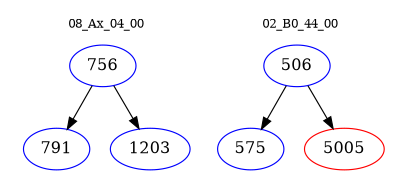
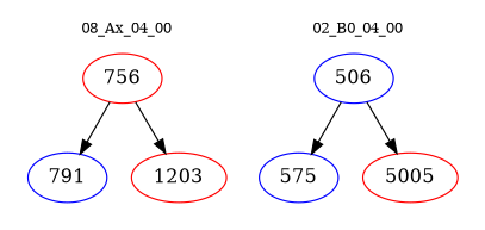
  digraph {
    node [color=blue]
    edge [color=black]
-   n1 [label=756]
+   n1 [color=red label=756]
    n2 [label=791]
-   n3 [label=1203]
+   n3 [color=red label=1203]
    n4 [label=506]
    n5 [label=575]
    n6 [color=red label=5005]
    subgraph cluster_1 {
      color=white
      fontsize=10
      label="08_Ax_04_00"
      n1
      n2
      n3
    }
    subgraph cluster_2 {
      color=white
      fontsize=10
-     label="02_B0_44_00"
+     label="02_B0_04_00"
      n4
      n5
      n6
    }
    n1 -> n2
    n1 -> n3
    n4 -> n5
    n4 -> n6
  }
